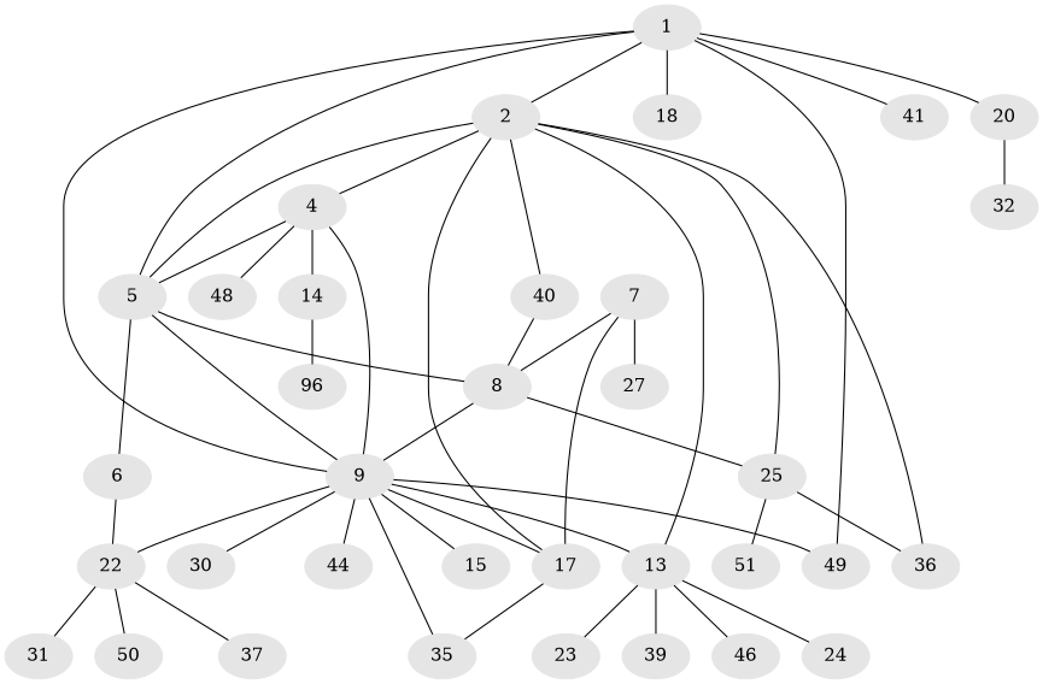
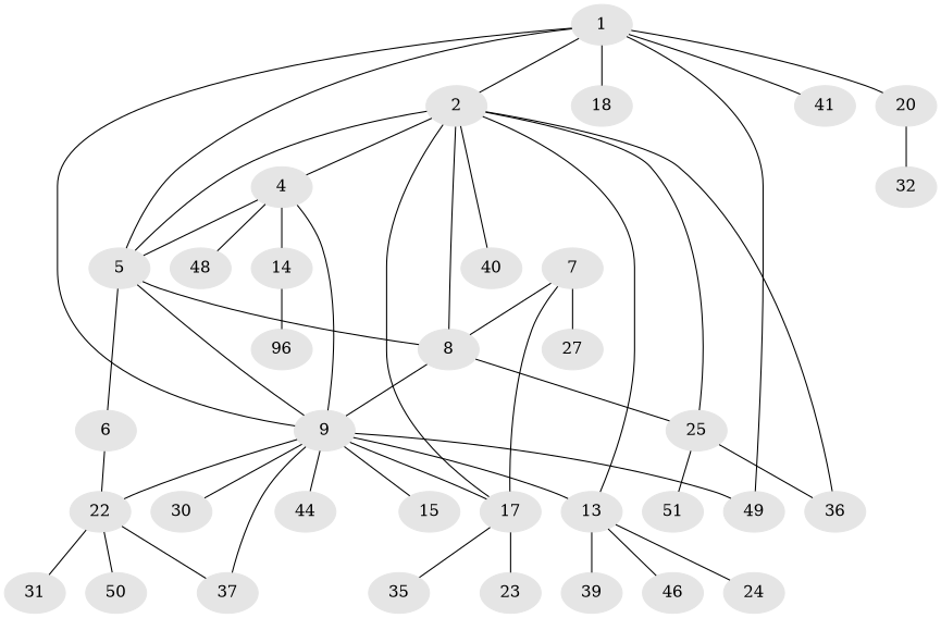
  graph {
    node [color=gray90 style=filled]
    1 [super="+16"]
    2 [super="+3"]
    5 [super="+19"]
    9 [super="+10"]
    18
    20 [super="+21"]
    41 [super="+47"]
    49
    4 [super="+12"]
    8 [super="+45"]
    13 [super="+42"]
    17 [super="+28"]
    36
    40
    25 [super="+38"]
    6
    22 [super="+43"]
    15
    30
    37
    44
    32
    14
    48
    7 [super="+33"]
    27
    24 [super="+52"]
    39
    46
    23
    35
    n32 [label=96 super="+29"]
    31 [super="+34"]
    50
    51
    1 -- 2
    1 -- 5
    1 -- 9
    1 -- 18
    1 -- 20
    1 -- 41
    1 -- 49
    2 -- 5
    2 -- 4
-   40 -- 8 [weight=2]
+   2 -- 8 [weight=2]
    2 -- 13
    2 -- 17
    2 -- 36
    2 -- 40
    2 -- 25
    5 -- 9
    5 -- 8
    5 -- 6
    9 -- 49
    9 -- 13
    9 -- 17
    9 -- 22
    9 -- 15
    9 -- 30
-   9 -- 35
+   9 -- 37
    9 -- 44
    20 -- 32
    4 -- 5
    4 -- 9
    4 -- 14
    4 -- 48
    8 -- 9
    8 -- 25
    13 -- 24
    13 -- 39
    13 -- 46
-   13 -- 23
+   17 -- 23
    17 -- 35
    25 -- 36
    25 -- 51
    6 -- 22
    22 -- 37
    22 -- 31
    22 -- 50
    14 -- n32
    7 -- 8
    7 -- 17
    7 -- 27
  }
